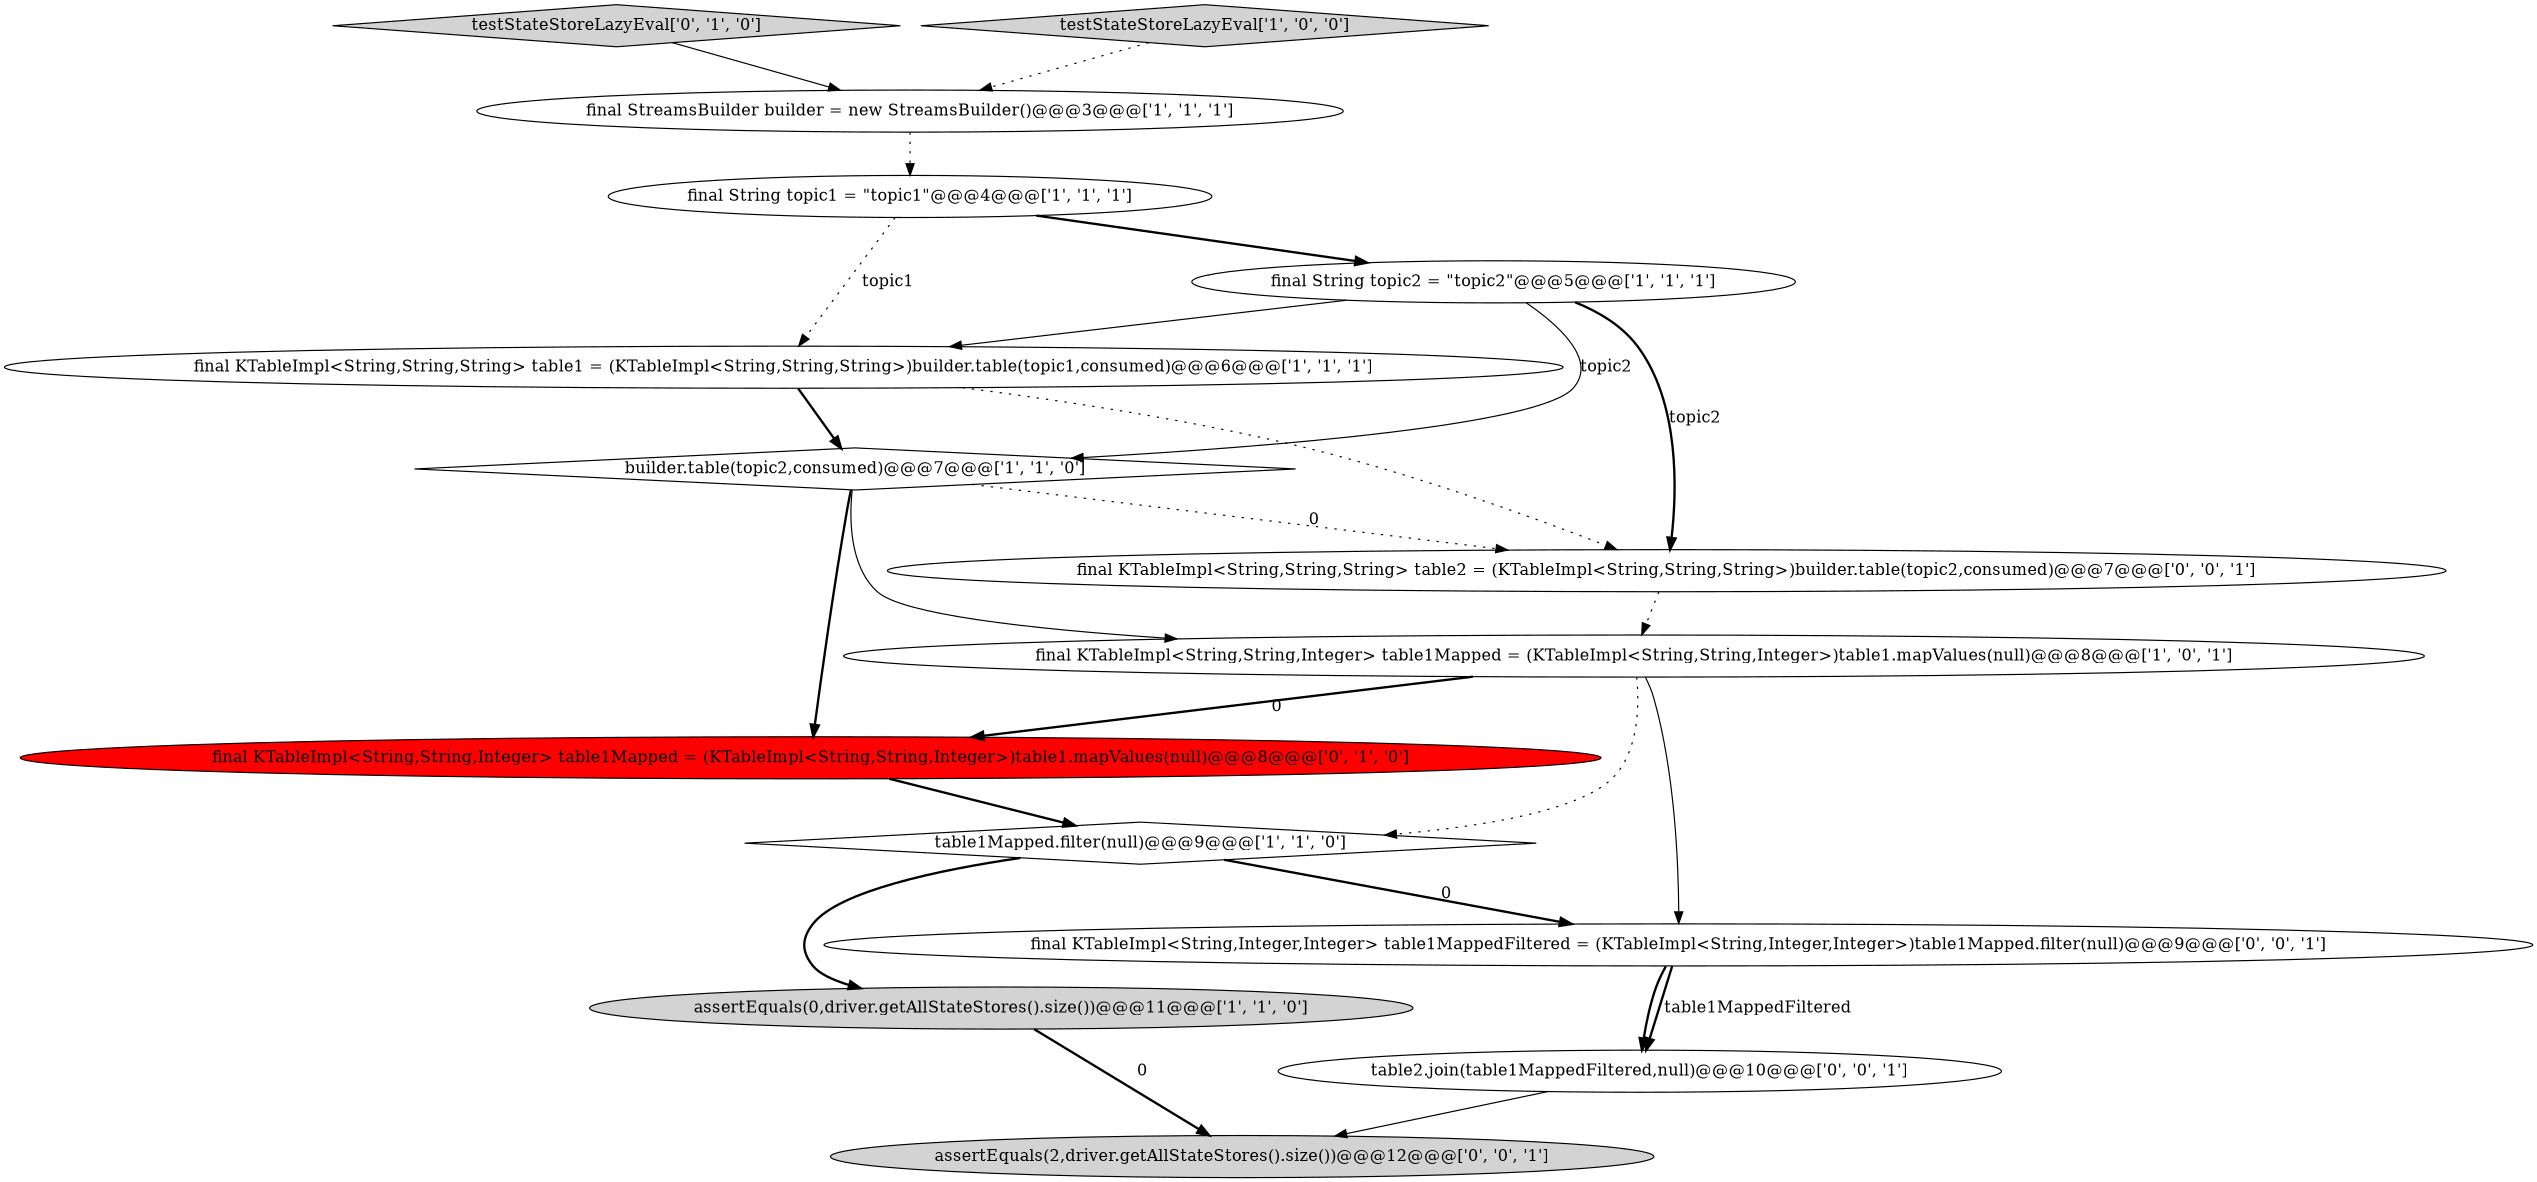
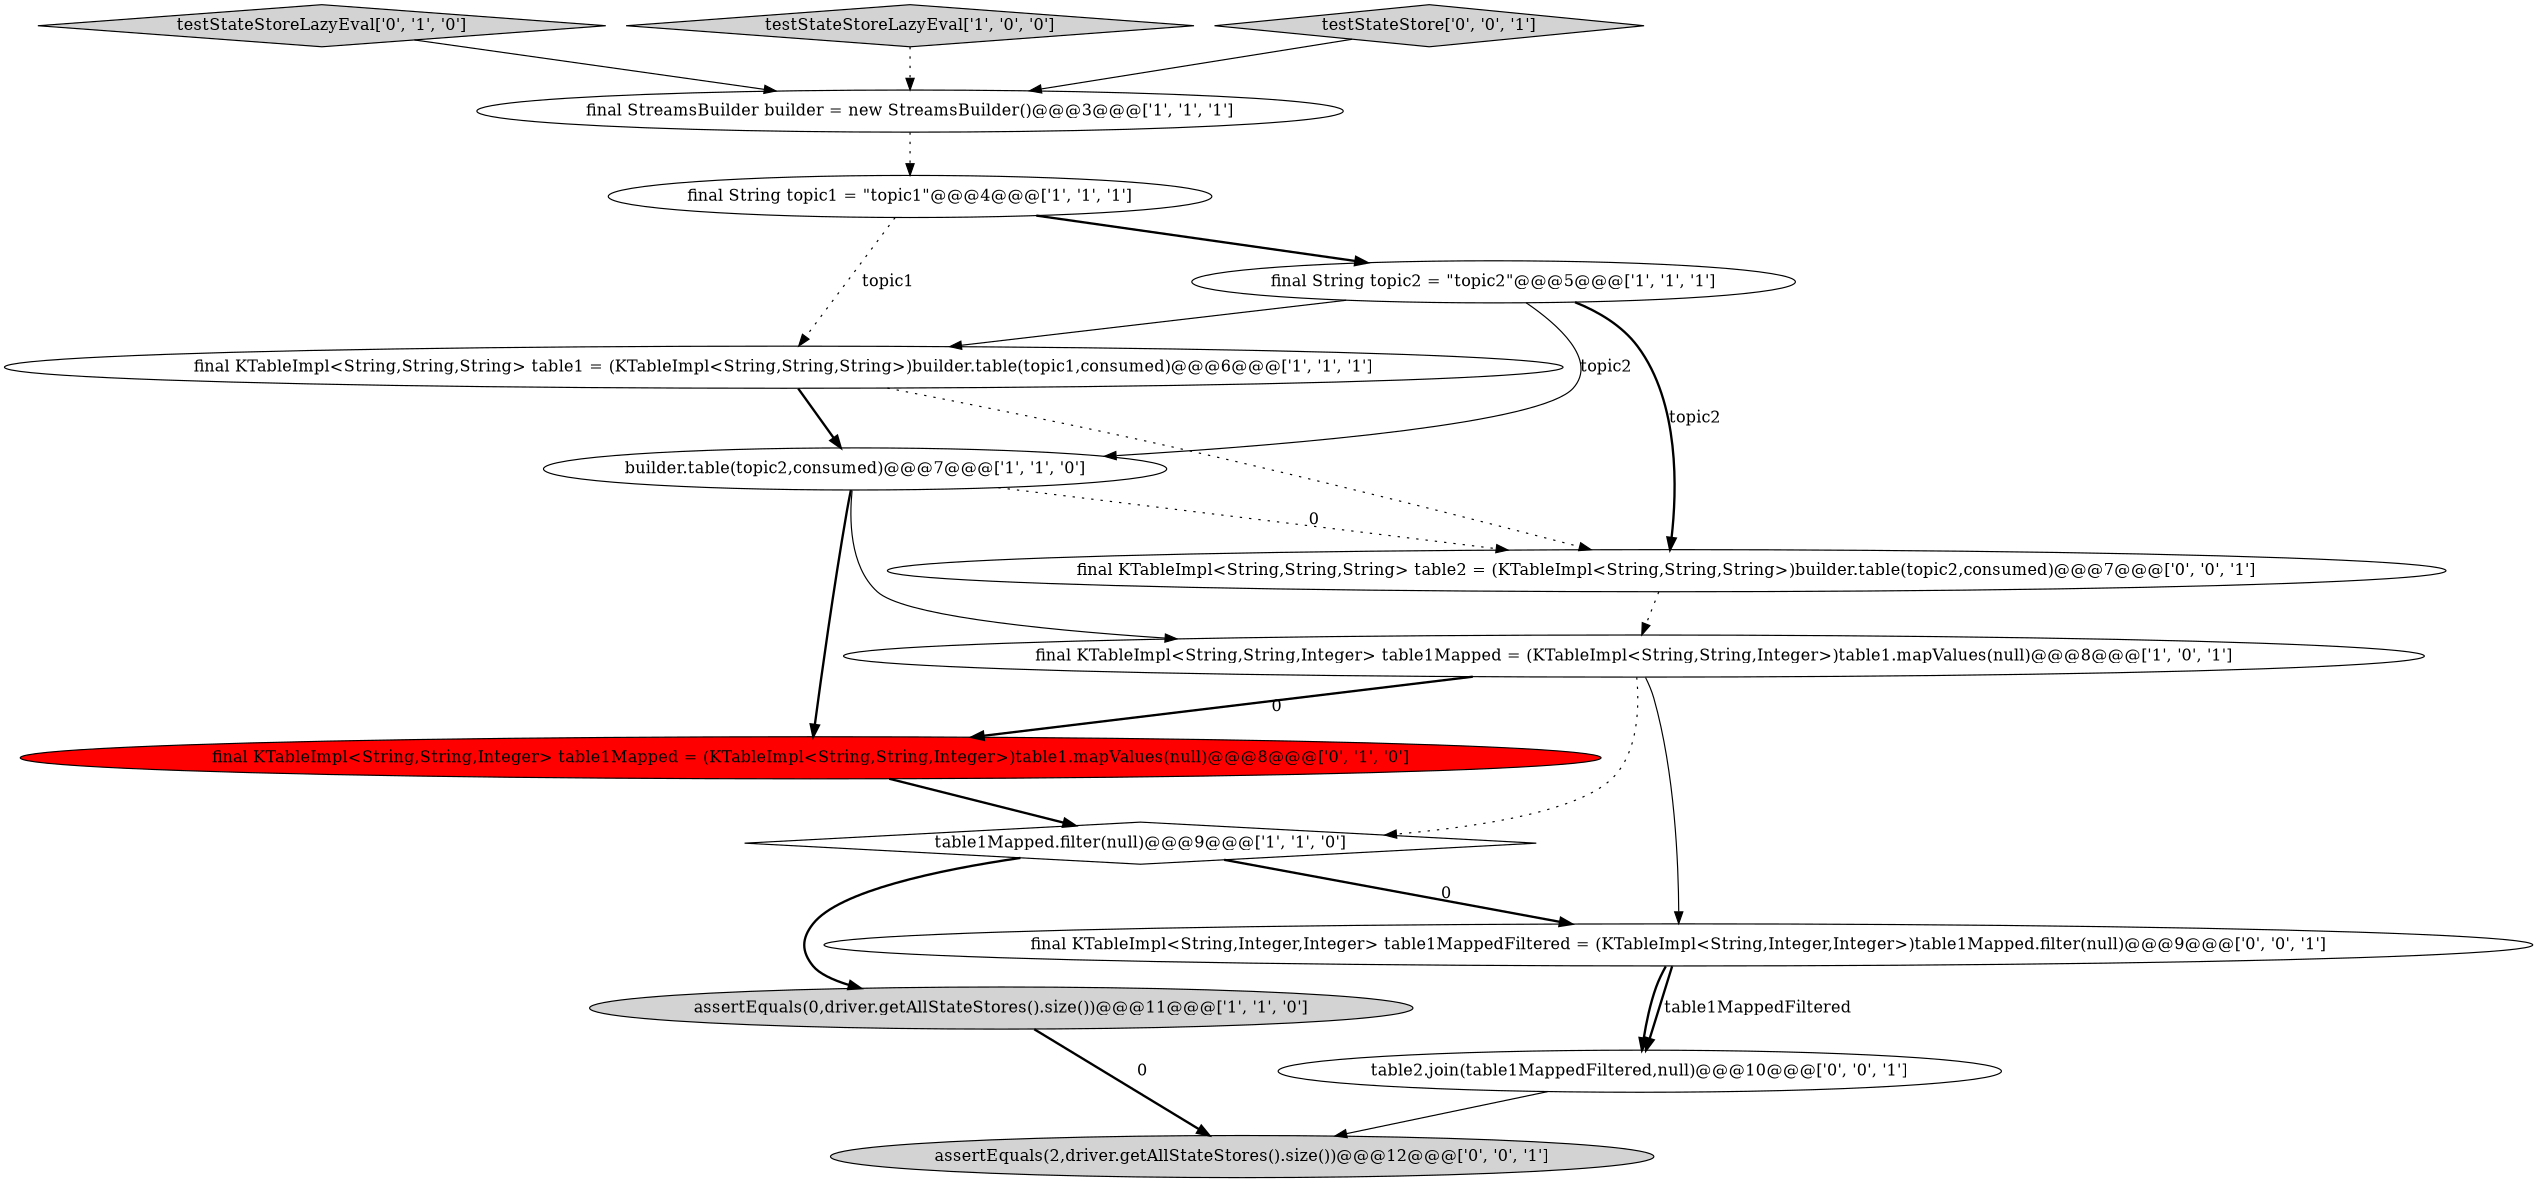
  digraph {
    node [fillcolor=white shape=ellipse style=filled]
    edge [style=bold]
    n1 [label="final KTableImpl<String,String,Integer> table1Mapped = (KTableImpl<String,String,Integer>)table1.mapValues(null)@@@8@@@['1', '0', '1']"]
    n2 [fillcolor=red label="final KTableImpl<String,String,Integer> table1Mapped = (KTableImpl<String,String,Integer>)table1.mapValues(null)@@@8@@@['0', '1', '0']"]
    n3 [label="table1Mapped.filter(null)@@@9@@@['1', '1', '0']" shape=diamond]
    n4 [label="final KTableImpl<String,Integer,Integer> table1MappedFiltered = (KTableImpl<String,Integer,Integer>)table1Mapped.filter(null)@@@9@@@['0', '0', '1']"]
    n5 [fillcolor=lightgray label="assertEquals(0,driver.getAllStateStores().size())@@@11@@@['1', '1', '0']"]
    n6 [label="table2.join(table1MappedFiltered,null)@@@10@@@['0', '0', '1']"]
    n7 [fillcolor=lightgray label="assertEquals(2,driver.getAllStateStores().size())@@@12@@@['0', '0', '1']"]
    n8 [fillcolor=lightgray label="testStateStoreLazyEval['0', '1', '0']" shape=diamond]
    n9 [label="final StreamsBuilder builder = new StreamsBuilder()@@@3@@@['1', '1', '1']"]
    n10 [label="final String topic1 = \"topic1\"@@@4@@@['1', '1', '1']"]
    n11 [fillcolor=lightgray label="testStateStoreLazyEval['1', '0', '0']" shape=diamond]
+   n12 [fillcolor=lightgray label="testStateStore['0', '0', '1']" shape=diamond]
    n13 [label="final String topic2 = \"topic2\"@@@5@@@['1', '1', '1']"]
    n14 [label="final KTableImpl<String,String,String> table1 = (KTableImpl<String,String,String>)builder.table(topic1,consumed)@@@6@@@['1', '1', '1']"]
-   n15 [label="builder.table(topic2,consumed)@@@7@@@['1', '1', '0']" shape=diamond]
+   n15 [label="builder.table(topic2,consumed)@@@7@@@['1', '1', '0']"]
    n16 [label="final KTableImpl<String,String,String> table2 = (KTableImpl<String,String,String>)builder.table(topic2,consumed)@@@7@@@['0', '0', '1']"]
    n1 -> n2 [label=0]
    n1 -> n3 [style=dotted]
    n1 -> n4 [style=solid]
    n2 -> n3
    n3 -> n4 [label=0]
    n3 -> n5
    n4 -> n6
    n4 -> n6 [label=table1MappedFiltered]
    n5 -> n7 [label=0]
    n6 -> n7 [style=solid]
    n8 -> n9 [style=solid]
    n9 -> n10 [style=dotted]
    n10 -> n13
    n10 -> n14 [label=topic1 style=dotted]
    n11 -> n9 [style=dotted]
+   n12 -> n9 [style=solid]
    n13 -> n14 [style=solid]
    n13 -> n15 [label=topic2 style=solid]
    n13 -> n16 [label=topic2]
    n14 -> n15
    n14 -> n16 [style=dotted]
    n15 -> n1 [style=solid]
    n15 -> n2
    n15 -> n16 [label=0 style=dotted]
    n16 -> n1 [style=dotted]
  }
